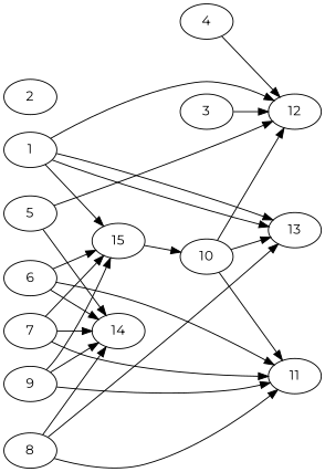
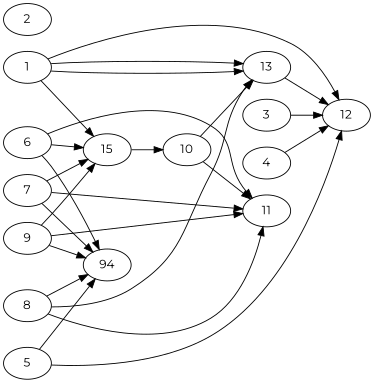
  digraph {
    fontname=Montserrat
    rankdir=LR
    node [alpha=0.11 fontname=Montserrat]
    edge [fontname=Montserrat]
    1 [alpha=0.00 expect_size=31879168]
    12 [alpha=0.19 expect_size=44506112]
    13 [alpha=0.02 expect_size=25119744]
    15 [alpha=0.07 expect_size=21868544]
    10 [alpha=0.18 expect_size=42169344]
    2 [alpha=0.12 expect_size=33880064]
    3 [alpha=0.08 expect_size=41987072]
    4 [expect_size=16572416]
    5 [alpha=0.14 expect_size=19110912]
-   14 [expect_size=43540480]
+   14 [expect_size=43540480 label=94]
    6 [expect_size=43900928]
    11 [alpha=0.03 expect_size=43773952]
    7 [alpha=0.09 expect_size=20568064]
    8 [alpha=0.10 expect_size=33838080]
    9 [expect_size=18457600]
    1 -> 12
    1 -> 13
    1 -> 13
    1 -> 15
    15 -> 10
-   10 -> 12
+   13 -> 12
    10 -> 13
    10 -> 11
    3 -> 12
    4 -> 12
    5 -> 12
    5 -> 14
    6 -> 15
    6 -> 14
    6 -> 11
    7 -> 15
    7 -> 14
    7 -> 11
    8 -> 13
    8 -> 14
    8 -> 11
    9 -> 15
    9 -> 14
    9 -> 11
  }
